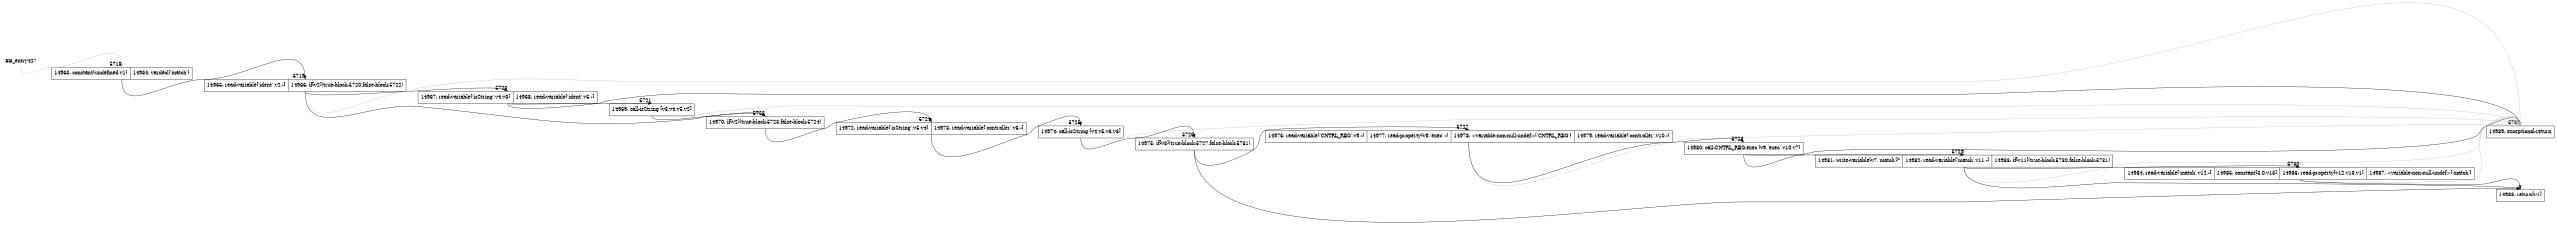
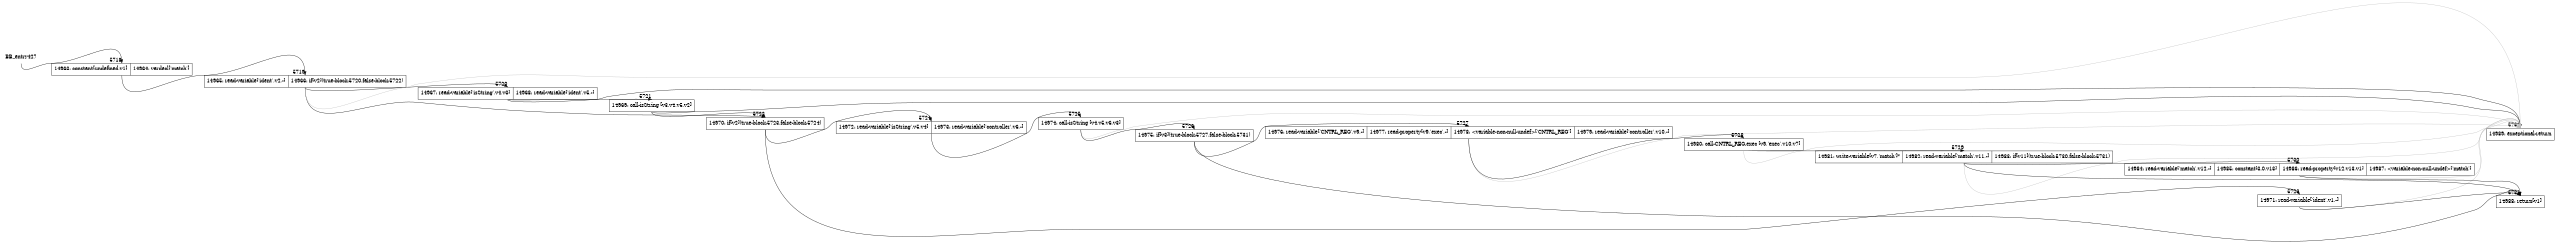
  digraph {
    rankdir=LR
    node [shape=record]
    edge [headport=n tailport=s]
    n1 [label=BB_entry427 shape=none]
    n2 [label="{14963: constant[undefined,v1]|14964: vardecl['match']}"]
    n3 [label="{14965: read-variable['ident',v2,-]|14966: if[v2](true-block:5720,false-block:5722)}"]
    n4 [label="{14970: if[v2](true-block:5723,false-block:5724)}"]
    n5 [label="{14967: read-variable['isString',v4,v3]|14968: read-variable['ident',v5,-]}"]
    n6 [label="{14989: exceptional-return}"]
+   n7 [label="{14971: read-variable['ident',v1,-]}"]
    n8 [label="{14972: read-variable['isString',v5,v4]|14973: read-variable['controller',v6,-]}"]
    n9 [label="{14969: call-isString [v3,v4,v5,v2]}"]
    n10 [label="{14988: return[v1]}"]
    n11 [label="{14974: call-isString [v4,v5,v6,v3]}"]
    n12 [label="{14975: if[v3](true-block:5727,false-block:5731)}"]
    n13 [label="{14976: read-variable['CNTRL_REG',v9,-]|14977: read-property[v9,'exec',-]|14978: \<variable-non-null-undef\>['CNTRL_REG']|14979: read-variable['controller',v10,-]}"]
    n14 [label="{14980: call-CNTRL_REG.exec [v9,'exec',v10,v7]}"]
    n15 [label="{14981: write-variable[v7,'match']*|14982: read-variable['match',v11,-]|14983: if[v11](true-block:5730,false-block:5731)}"]
    n16 [label="{14984: read-variable['match',v12,-]|14985: constant[3.0,v13]|14986: read-property[v12,v13,v1]|14987: \<variable-non-null-undef\>['match']}"]
-   n1 -> n2 [headlabel="    5718" color=gray]
+   n1 -> n2 [headlabel="    5718"]
    n2 -> n3 [headlabel="      5719"]
    n3 -> n4 [headlabel="      5722"]
    n3 -> n5 [headlabel="      5720"]
    n3 -> n6 [color=gray headlabel="      5732"]
+   n4 -> n7 [headlabel="      5723"]
    n4 -> n8 [headlabel="      5724"]
    n5 -> n6 [color=black]
    n5 -> n9 [headlabel="      5721"]
+   n7 -> n6 [color=gray]
+   n7 -> n10 [headlabel="      5731"]
    n8 -> n11 [headlabel="      5725"]
    n9 -> n4
-   n9 -> n6 [color=gray]
+   n9 -> n6 [color=black]
    n11 -> n6 [color=gray]
    n11 -> n12 [headlabel="      5726"]
    n12 -> n10
    n12 -> n13 [headlabel="      5727"]
    n13 -> n6 [color=gray]
    n13 -> n14 [headlabel="      5728"]
-   n14 -> n6 [color=black]
+   n14 -> n6 [color=gray]
    n14 -> n15 [headlabel="      5729"]
    n15 -> n6 [color=gray]
    n15 -> n10
    n15 -> n16 [headlabel="      5730"]
    n16 -> n6 [color=gray]
    n16 -> n10
  }
